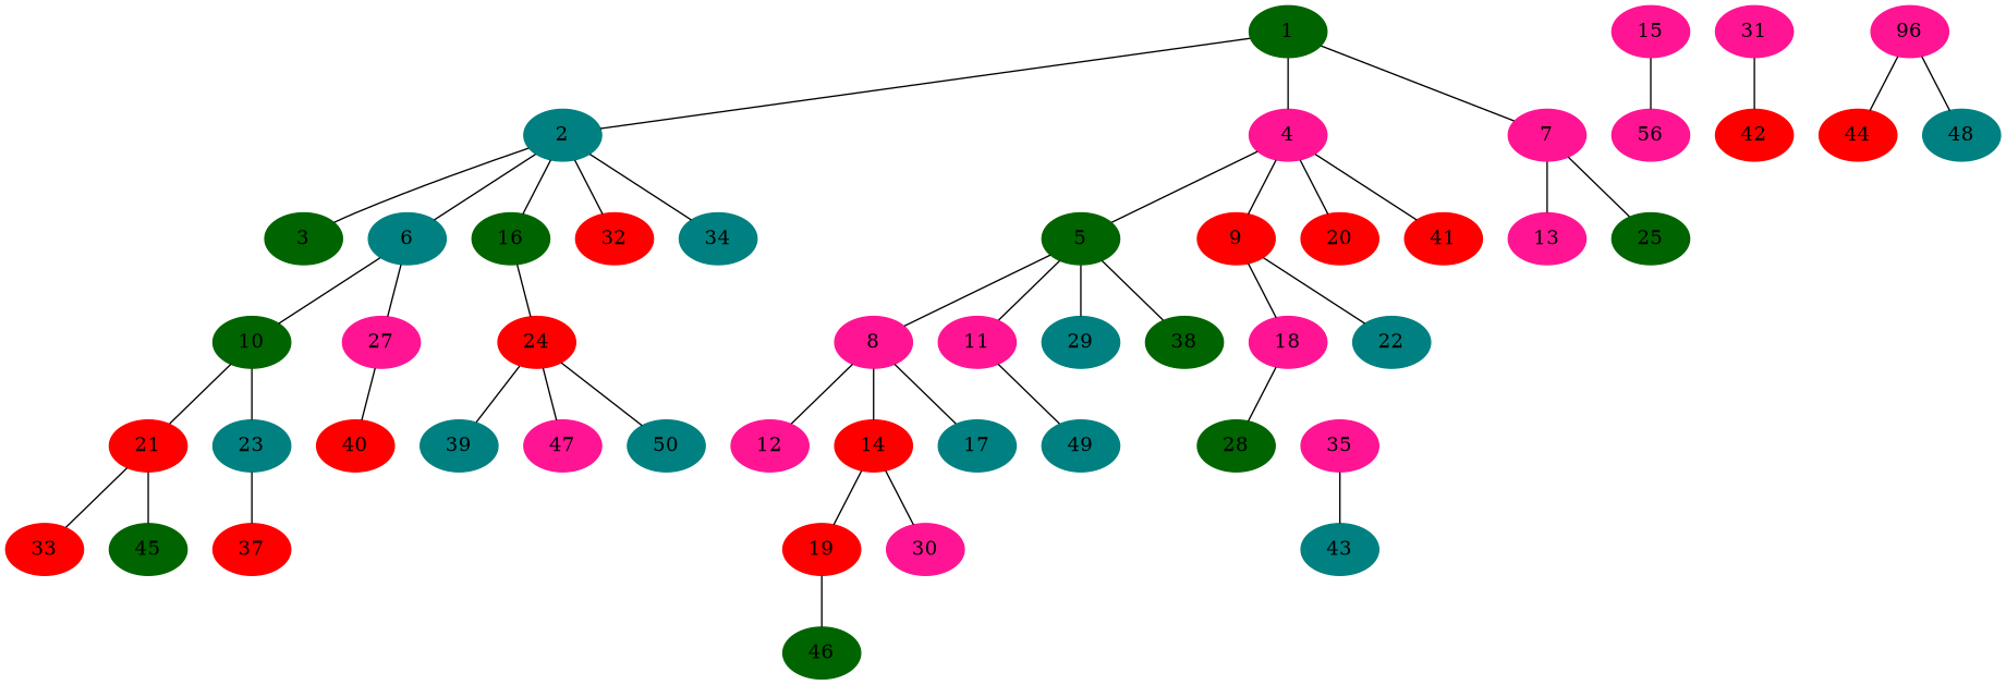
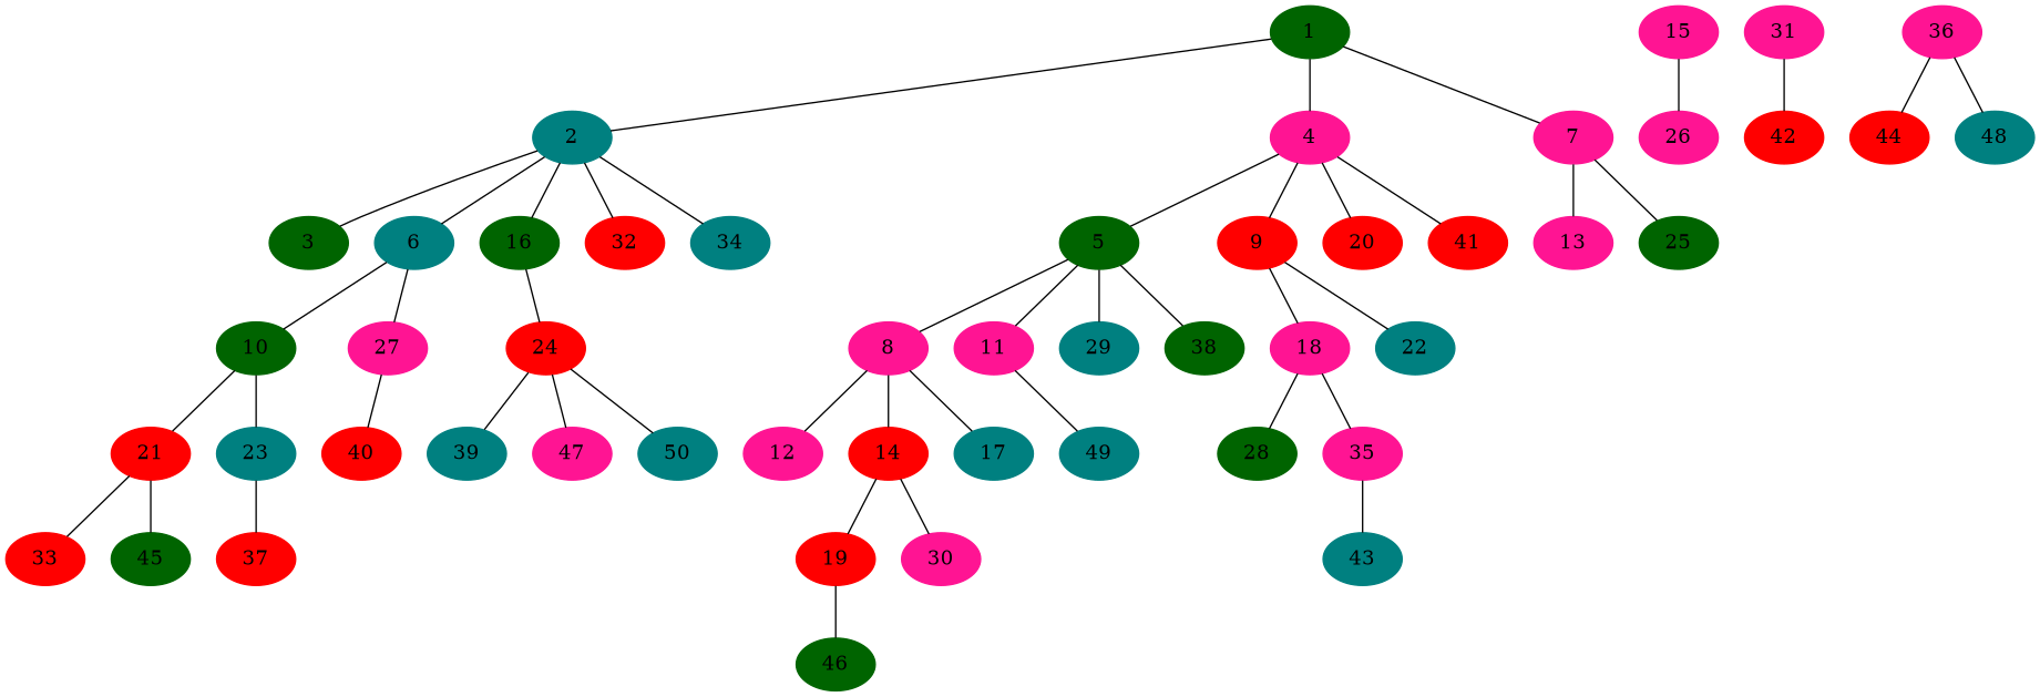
  graph {
    node [color=deeppink style=filled]
    1 [color=darkgreen]
    2 [color=teal]
    4
    7
    3 [color=darkgreen]
    6 [color=teal]
    16 [color=darkgreen]
    32 [color=red]
    34 [color=teal]
    5 [color=darkgreen]
    9 [color=red]
    20 [color=red]
    41 [color=red]
    13
    25 [color=darkgreen]
    10 [color=darkgreen]
    27
    24 [color=red]
    8
    11
    29 [color=teal]
    38 [color=darkgreen]
    18
    22 [color=teal]
    12
    14 [color=red]
    17 [color=teal]
    49 [color=teal]
    21 [color=red]
    23 [color=teal]
    40 [color=red]
    19 [color=red]
    30
    28 [color=darkgreen]
    35
    33 [color=red]
    45 [color=darkgreen]
    37 [color=red]
    15
-   26 [label=56]
+   26
    46 [color=darkgreen]
    42 [color=red]
    31
    44 [color=red]
-   36 [label=96]
+   36
    48 [color=teal]
    39 [color=teal]
    47
    50 [color=teal]
    43 [color=teal]
    1 -- 2
    1 -- 4
    1 -- 7
    2 -- 3
    2 -- 6
    2 -- 16
    2 -- 32
    2 -- 34
    4 -- 5
    4 -- 9
    4 -- 20
    4 -- 41
    7 -- 13
    7 -- 25
    6 -- 10
    6 -- 27
    16 -- 24
    5 -- 8
    5 -- 11
    5 -- 29
    5 -- 38
    9 -- 18
    9 -- 22
    10 -- 21
    10 -- 23
    27 -- 40
    24 -- 39
    24 -- 47
    24 -- 50
    8 -- 12
    8 -- 14
    8 -- 17
    11 -- 49
    18 -- 28
+   18 -- 35
    14 -- 19
    14 -- 30
    21 -- 33
    21 -- 45
    23 -- 37
    19 -- 46
    35 -- 43
    15 -- 26
    31 -- 42
    36 -- 44
    36 -- 48
  }
